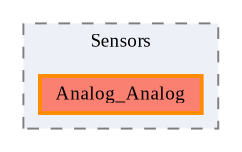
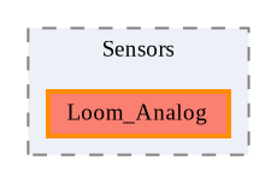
  digraph {
    compound=true
    fontname="Liberation Serif"
-   n1 [color=darkorange fillcolor=salmon fontname="Liberation Serif" fontsize=10 height=0.2 label=Analog_Analog shape=box style="filled,bold" width=0.4]
+   n1 [color=darkorange fillcolor=salmon fontname="Liberation Serif" fontsize=10 height=0.2 label=Loom_Analog shape=box style="filled,bold" width=0.4]
    subgraph cluster_1 {
      bgcolor="#edf0f7"
      fontsize=10
      label=Sensors
      pencolor=grey50
      style="filled,dashed"
      n1
    }
  }
